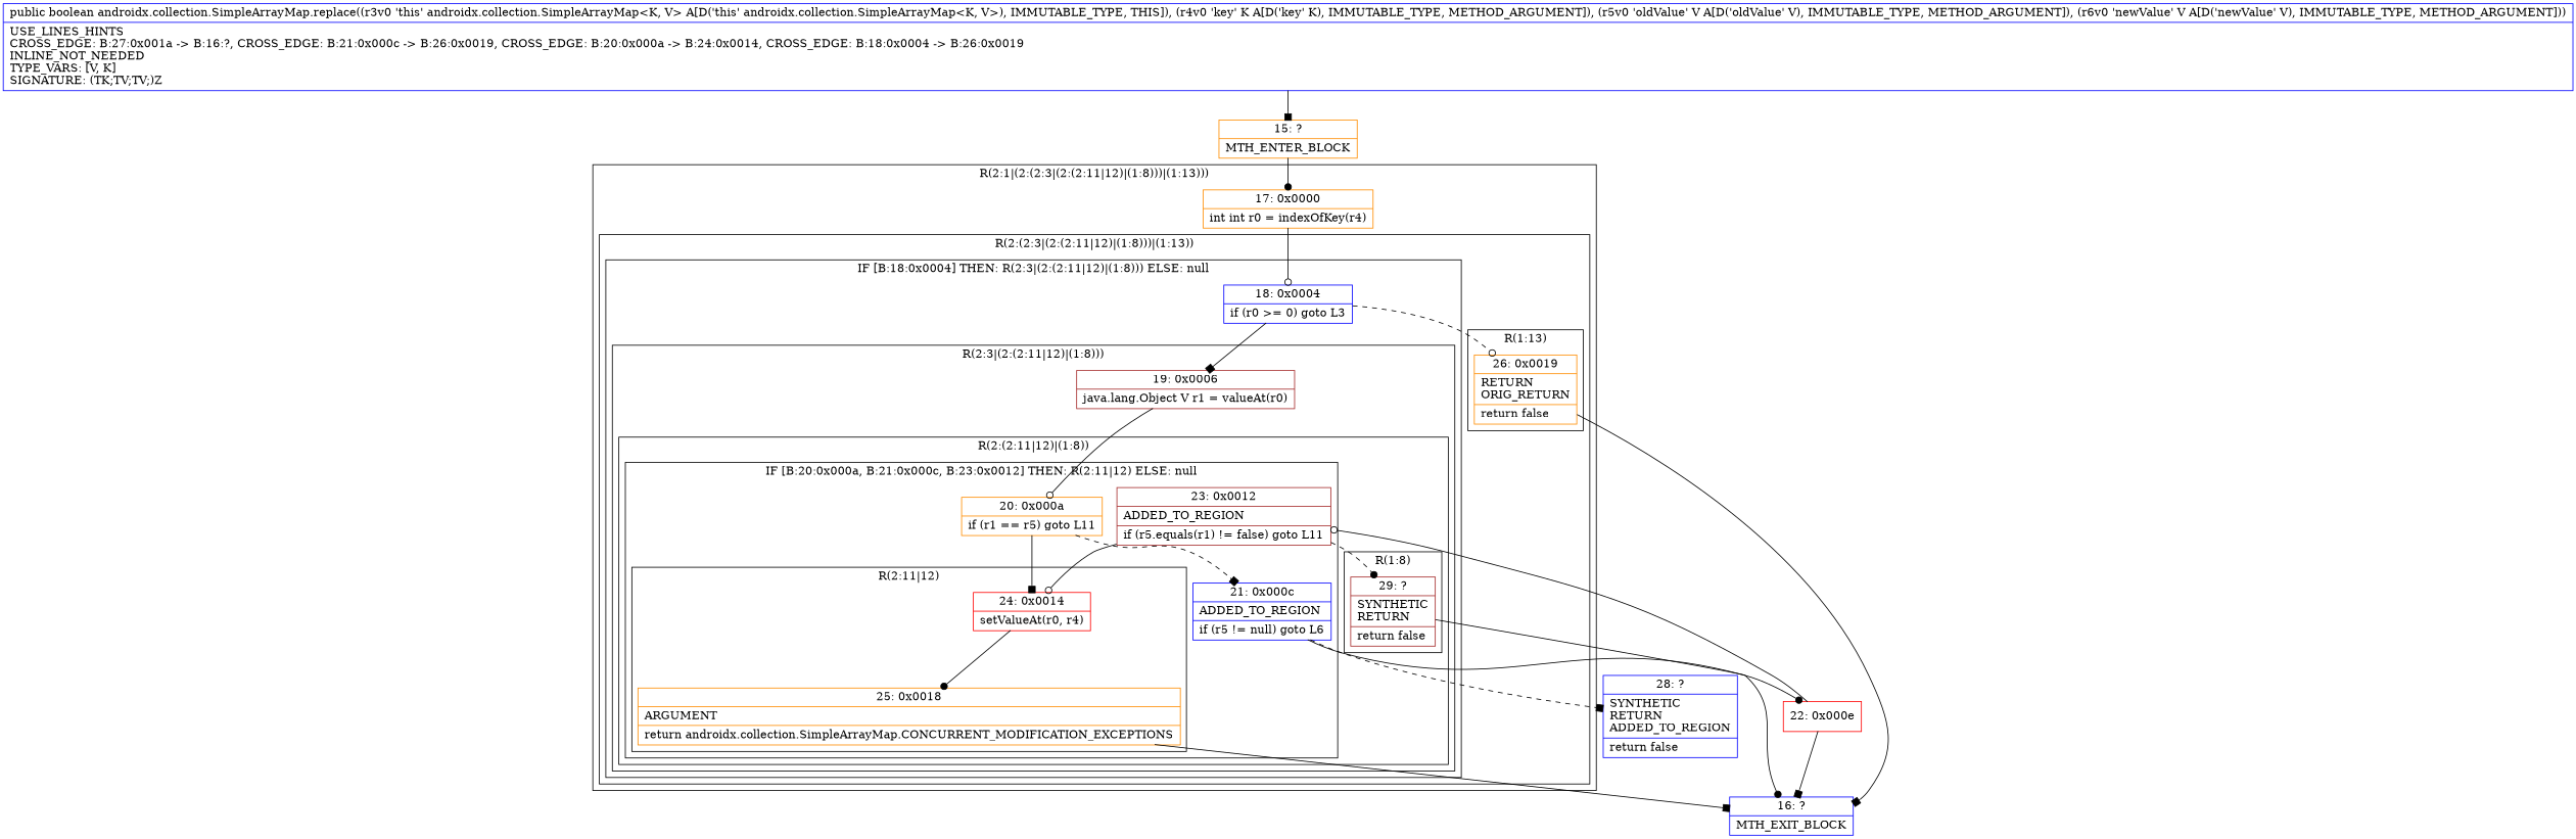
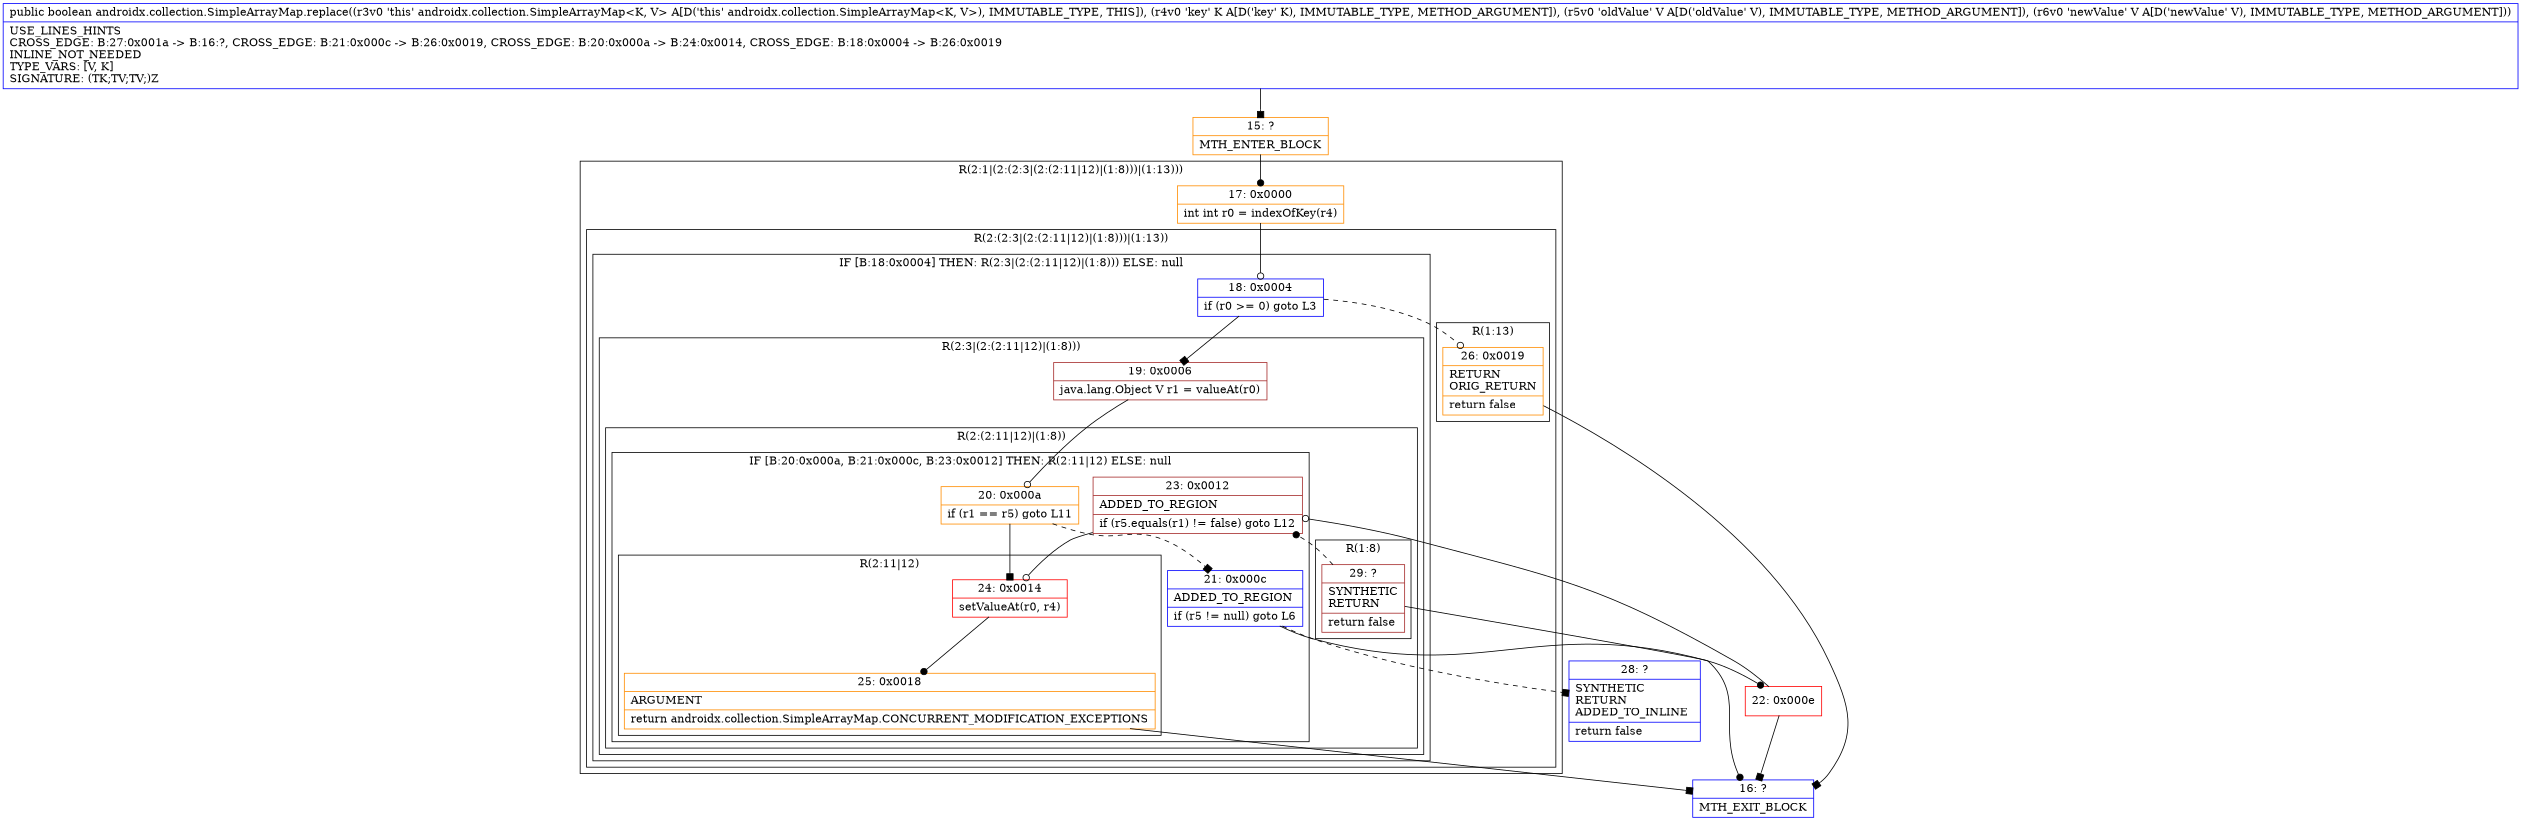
  digraph {
    node [color=darkorange shape=record]
    edge [arrowhead=box]
    n1 [color=red label="{24\:\ 0x0014|setValueAt(r0, r4)\l}"]
    n2 [label="{25\:\ 0x0018|ARGUMENT\l|return androidx.collection.SimpleArrayMap.CONCURRENT_MODIFICATION_EXCEPTIONS\l}"]
    n3 [label="{20\:\ 0x000a|if (r1 == r5) goto L11\l}"]
    n4 [color=blue label="{21\:\ 0x000c|ADDED_TO_REGION\l|if (r5 != null) goto L6\l}"]
-   n5 [color=brown label="{23\:\ 0x0012|ADDED_TO_REGION\l|if (r5.equals(r1) != false) goto L11\l}"]
+   n5 [color=brown label="{23\:\ 0x0012|ADDED_TO_REGION\l|if (r5.equals(r1) != false) goto L12\l}"]
    n6 [color=brown label="{29\:\ ?|SYNTHETIC\lRETURN\l|return false\l}"]
    n7 [color=brown label="{19\:\ 0x0006|java.lang.Object V r1 = valueAt(r0)\l}"]
    n8 [color=blue label="{18\:\ 0x0004|if (r0 \>= 0) goto L3\l}"]
    n9 [label="{26\:\ 0x0019|RETURN\lORIG_RETURN\l|return false\l}"]
    n10 [label="{17\:\ 0x0000|int int r0 = indexOfKey(r4)\l}"]
    n11 [color=blue label="{16\:\ ?|MTH_EXIT_BLOCK\l}"]
    n12 [color=red label="{22\:\ 0x000e}"]
-   n13 [color=blue label="{28\:\ ?|SYNTHETIC\lRETURN\lADDED_TO_REGION\l|return false\l}"]
+   n13 [color=blue label="{28\:\ ?|SYNTHETIC\lRETURN\lADDED_TO_INLINE\l|return false\l}"]
    n14 [label="{15\:\ ?|MTH_ENTER_BLOCK\l}"]
    n15 [color=blue label="{public boolean androidx.collection.SimpleArrayMap.replace((r3v0 'this' androidx.collection.SimpleArrayMap\<K, V\> A[D('this' androidx.collection.SimpleArrayMap\<K, V\>), IMMUTABLE_TYPE, THIS]), (r4v0 'key' K A[D('key' K), IMMUTABLE_TYPE, METHOD_ARGUMENT]), (r5v0 'oldValue' V A[D('oldValue' V), IMMUTABLE_TYPE, METHOD_ARGUMENT]), (r6v0 'newValue' V A[D('newValue' V), IMMUTABLE_TYPE, METHOD_ARGUMENT]))  | USE_LINES_HINTS\lCROSS_EDGE: B:27:0x001a \-\> B:16:?, CROSS_EDGE: B:21:0x000c \-\> B:26:0x0019, CROSS_EDGE: B:20:0x000a \-\> B:24:0x0014, CROSS_EDGE: B:18:0x0004 \-\> B:26:0x0019\lINLINE_NOT_NEEDED\lTYPE_VARS: [V, K]\lSIGNATURE: (TK;TV;TV;)Z\l}"]
    subgraph cluster_1 {
      label="R(2:1|(2:(2:3|(2:(2:11|12)|(1:8)))|(1:13)))"
      n10
      subgraph cluster_2 {
        label="R(2:(2:3|(2:(2:11|12)|(1:8)))|(1:13))"
        subgraph cluster_3 {
          label="IF [B:18:0x0004] THEN: R(2:3|(2:(2:11|12)|(1:8))) ELSE: null"
          n8
          subgraph cluster_4 {
            label="R(2:3|(2:(2:11|12)|(1:8)))"
            n7
            subgraph cluster_5 {
              label="R(2:(2:11|12)|(1:8))"
              subgraph cluster_6 {
                label="IF [B:20:0x000a, B:21:0x000c, B:23:0x0012] THEN: R(2:11|12) ELSE: null"
                n3
                n4
                n5
                subgraph cluster_7 {
                  label="R(2:11|12)"
                  n1
                  n2
                }
              }
              subgraph cluster_8 {
                label="R(1:8)"
                n6
              }
            }
          }
        }
        subgraph cluster_9 {
          label="R(1:13)"
          n9
        }
      }
    }
    n1 -> n2 [arrowhead=dot]
    n2 -> n11
    n3 -> n1
    n3 -> n4 [style=dashed]
    n4 -> n12 [arrowhead=dot]
    n4 -> n13 [style=dashed]
    n5 -> n1 [arrowhead=odot]
-   n5 -> n6 [arrowhead=dot style=dashed]
+   n6 -> n5 [arrowhead=dot style=dashed]
    n6 -> n11 [arrowhead=dot]
    n7 -> n3 [arrowhead=odot]
    n8 -> n7
    n8 -> n9 [arrowhead=odot style=dashed]
    n9 -> n11
    n10 -> n8 [arrowhead=odot]
    n12 -> n5 [arrowhead=odot]
    n12 -> n11
    n14 -> n10 [arrowhead=dot]
    n15 -> n14
  }
